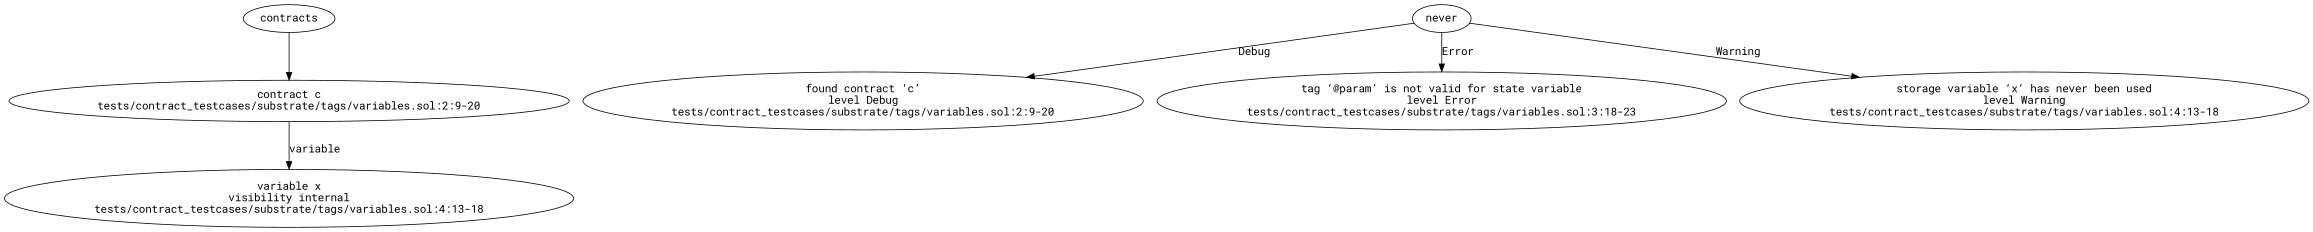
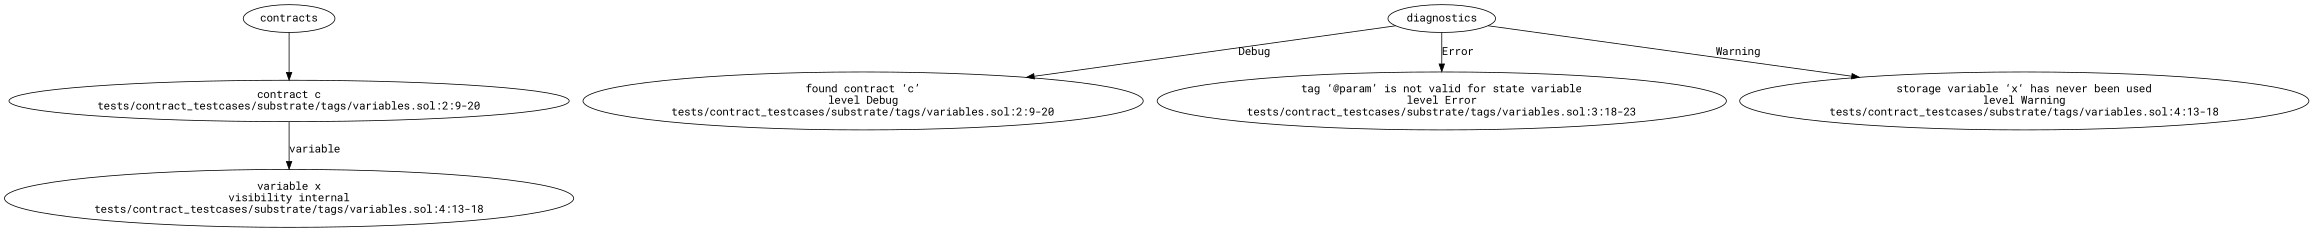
  strict digraph {
    fontname="Roboto Mono"
    node [fontname="Roboto Mono"]
    edge [fontname="Roboto Mono"]
    n1 [label="contract c\ntests/contract_testcases/substrate/tags/variables.sol:2:9-20"]
    n2 [label="variable x\nvisibility internal\ntests/contract_testcases/substrate/tags/variables.sol:4:13-18"]
    n3 [label="found contract ‘c’\nlevel Debug\ntests/contract_testcases/substrate/tags/variables.sol:2:9-20"]
    n4 [label="tag ‘@param’ is not valid for state variable\nlevel Error\ntests/contract_testcases/substrate/tags/variables.sol:3:18-23"]
    n5 [label="storage variable ‘x‘ has never been used\nlevel Warning\ntests/contract_testcases/substrate/tags/variables.sol:4:13-18"]
    contracts
-   diagnostics [label=never]
+   diagnostics
    n1 -> n2 [label=variable]
    contracts -> n1
    diagnostics -> n3 [label=Debug]
    diagnostics -> n4 [label=Error]
    diagnostics -> n5 [label=Warning]
  }
